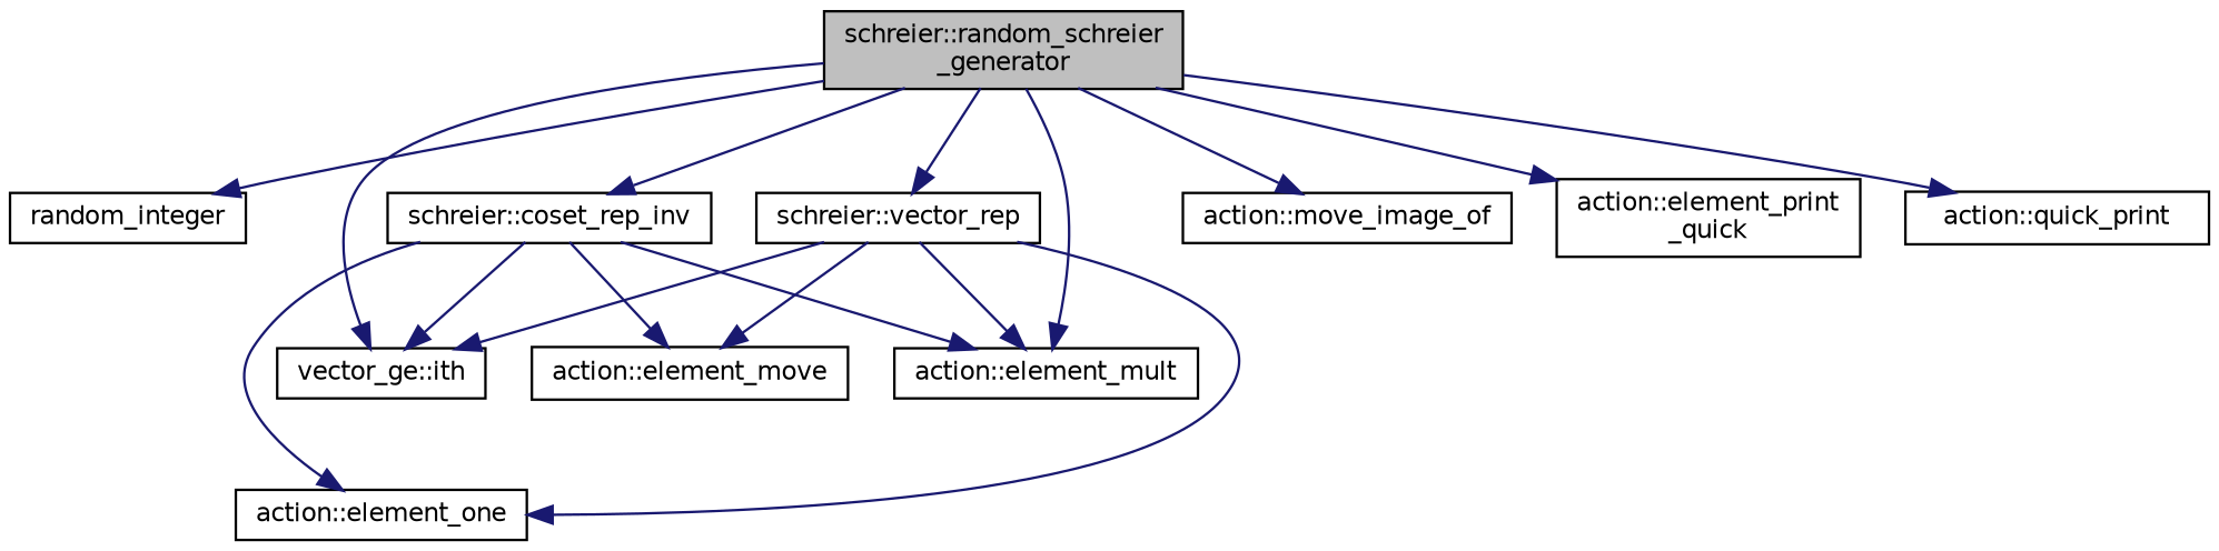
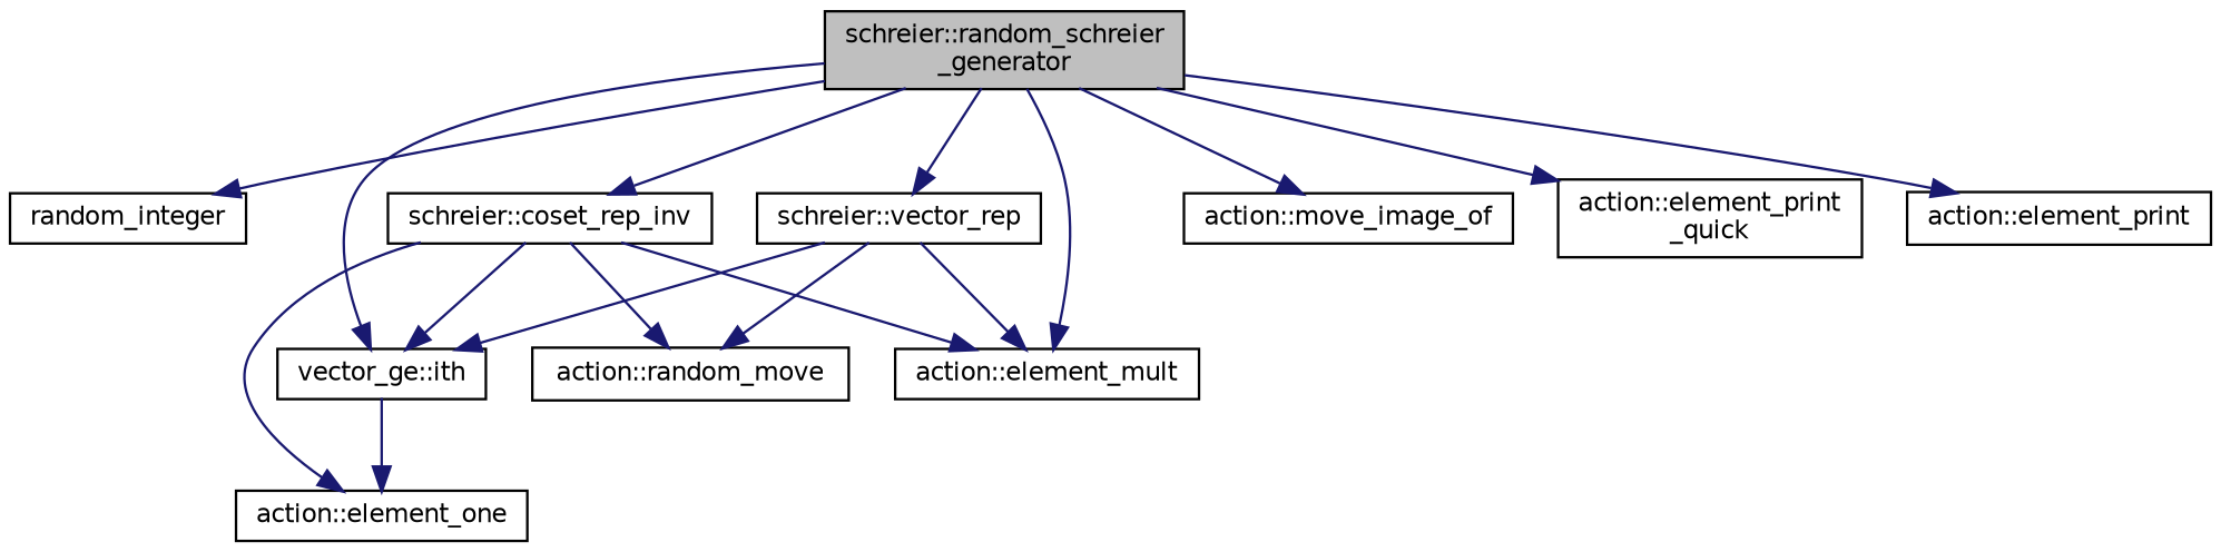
  digraph {
    rankdir=TB
    node [color=black fillcolor=white fontname=Helvetica fontsize=10 shape=record style=filled]
    edge [color=midnightblue fontname=Helvetica fontsize=10 labelfontname=Helvetica labelfontsize=10 style=solid]
    n1 [fillcolor=grey75 fontcolor=black height=0.2 label="schreier::random_schreier\l_generator" width=0.4]
    n2 [height=0.2 label=random_integer width=0.4]
    n3 [height=0.2 label="schreier::vector_rep" width=0.4]
    n4 [height=0.2 label="vector_ge::ith" width=0.4]
    n5 [height=0.2 label="action::element_mult" width=0.4]
    n6 [height=0.2 label="action::move_image_of" width=0.4]
    n7 [height=0.2 label="action::element_print\l_quick" width=0.4]
    n8 [height=0.2 label="schreier::coset_rep_inv" width=0.4]
-   n9 [height=0.2 label="action::quick_print" width=0.4]
-   n10 [height=0.2 label="action::element_move" width=0.4]
+   n9 [height=0.2 label="action::element_print" width=0.4]
+   n10 [height=0.2 label="action::random_move" width=0.4]
    n11 [height=0.2 label="action::element_one" width=0.4]
    n1 -> n2
    n1 -> n3
    n1 -> n4
    n1 -> n5
    n1 -> n6
    n1 -> n7
    n1 -> n8
    n1 -> n9
    n3 -> n4
    n3 -> n5
    n3 -> n10
-   n3 -> n11
+   n4 -> n11
    n8 -> n4
    n8 -> n5
    n8 -> n10
    n8 -> n11
  }
